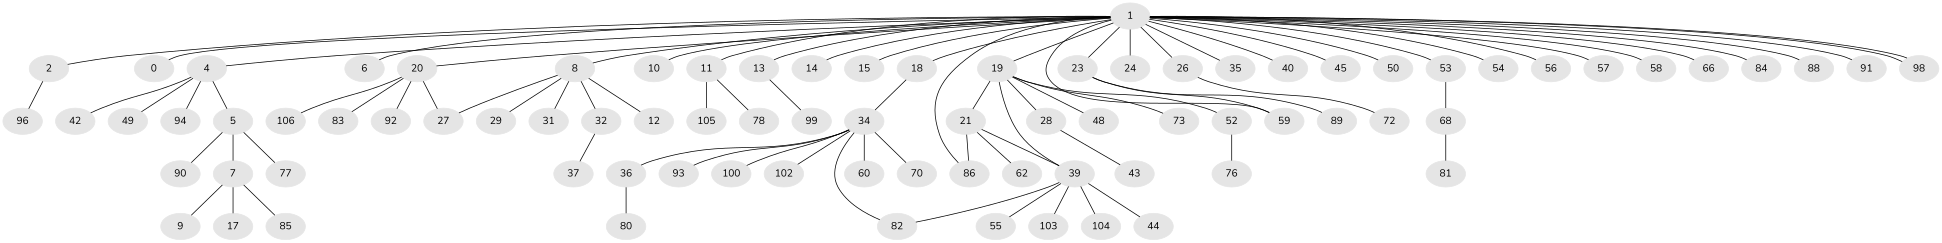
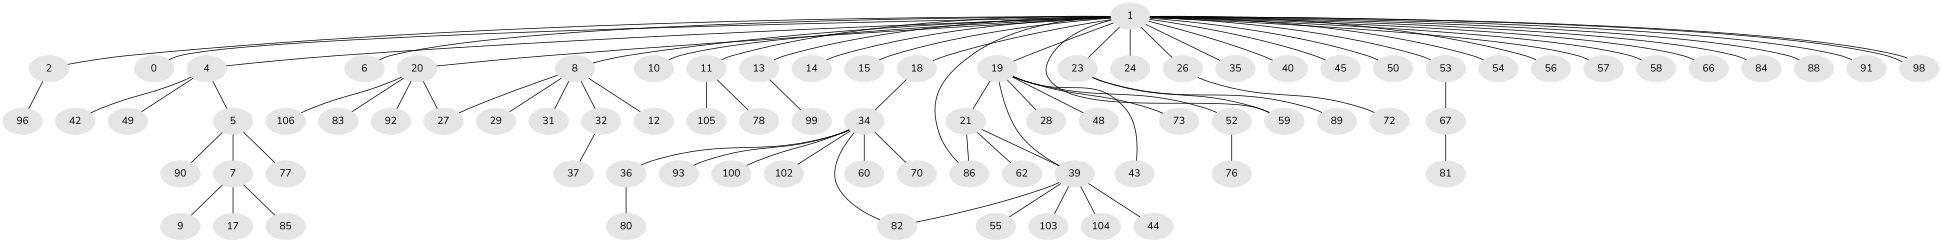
  graph {
    fontname=Nunito
    node [color=gray90 fontname=Nunito style=filled]
    edge [fontname=Nunito]
    1 [super="+61"]
    2 [super="+68"]
    n3 [label=0]
    4 [super="+30"]
    6 [super="+41"]
    8 [super="+16"]
    10
    11 [super="+71"]
    13 [super="+74"]
    14
    15
    18
    19 [super="+38"]
    20 [super="+51"]
    23 [super="+46"]
    24
    26 [super="+63"]
    35
    40
    45
    50
    53
    54
    56
    57
    58 [super="+65"]
    59
    66
    84
    86 [super="+97"]
    88
    91
    98
    96
    5 [super="+22"]
    42
    49
-   94
    12
    27
    29
    31
    32
    78
    105
    99
    34 [super="+87"]
    21 [super="+75"]
    28
    39 [super="+47"]
    43
    48
    52 [super="+69"]
    73
    83
    92
    106
    89
    72
-   67 [label=68]
+   67
    7 [super="+25"]
    77
    90
    9
    17
    85
    37
    36
    60 [super="+101"]
    70
    82
    93
    100
    102
    62
    44
    55
    103
    104
    76
    80 [super="+95"]
    81
    1 -- 2
    1 -- n3
    1 -- 4
    1 -- 6
    1 -- 8
    1 -- 10
    1 -- 11
    1 -- 13
    1 -- 14
    1 -- 15
    1 -- 18
    1 -- 19
    1 -- 20
    1 -- 23
    1 -- 24
    1 -- 26
    1 -- 35
    1 -- 40
    1 -- 45
    1 -- 50
    1 -- 53
    1 -- 54
    1 -- 56
    1 -- 57
    1 -- 58
    1 -- 59
    1 -- 66
    1 -- 84
    1 -- 86
    1 -- 88
    1 -- 91
    1 -- 98
    1 -- 98
    2 -- 96
    4 -- 5
    4 -- 42
    4 -- 49
-   4 -- 94
    8 -- 12
    8 -- 27
    8 -- 29
    8 -- 31
    8 -- 32
    11 -- 78
    11 -- 105
    13 -- 99
    18 -- 34
    19 -- 21
    19 -- 28
    19 -- 39
-   28 -- 43
+   19 -- 43
    19 -- 48
    19 -- 52
    19 -- 73
    20 -- 27
    20 -- 83
    20 -- 92
    20 -- 106
    23 -- 59
    23 -- 89
    26 -- 72
    53 -- 67
    5 -- 7
    5 -- 77
    5 -- 90
    32 -- 37
    34 -- 36
    34 -- 60
    34 -- 70
    34 -- 82
    34 -- 93
    34 -- 100
    34 -- 102
    21 -- 86
    21 -- 39
    21 -- 62
    39 -- 82
    39 -- 44
    39 -- 55
    39 -- 103
    39 -- 104
    52 -- 76
    67 -- 81
    7 -- 9
    7 -- 17
    7 -- 85
    36 -- 80
  }
